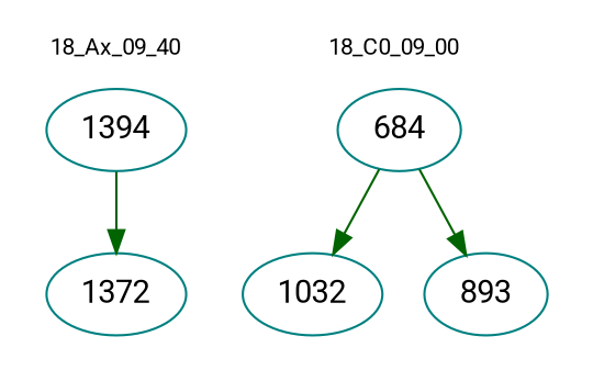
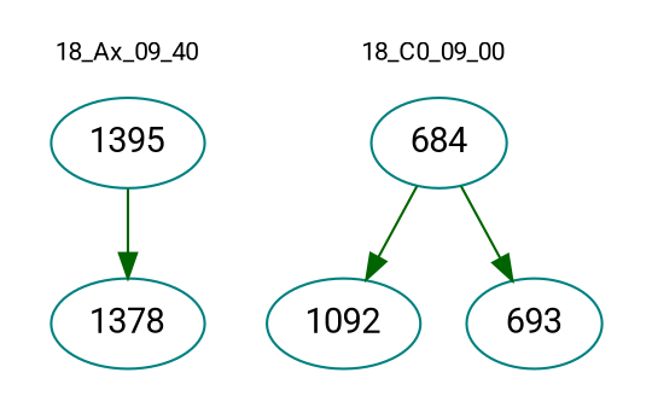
  digraph {
    fontname=Roboto
    node [color=teal fontname=Roboto]
    edge [color=darkgreen fontname=Roboto]
-   n1 [label=1394]
-   n2 [label=1372]
+   n1 [label=1395]
+   n2 [label=1378]
    n3 [label=684]
-   n4 [label=1032]
-   n5 [label=893]
+   n4 [label=1092]
+   n5 [label=693]
    subgraph cluster_1 {
      color=white
      fontsize=10
      label="18_Ax_09_40"
      n1
      n2
    }
    subgraph cluster_2 {
      color=white
      fontsize=10
      label="18_C0_09_00"
      n3
      n4
      n5
    }
    n1 -> n2
    n3 -> n4
    n3 -> n5
  }
